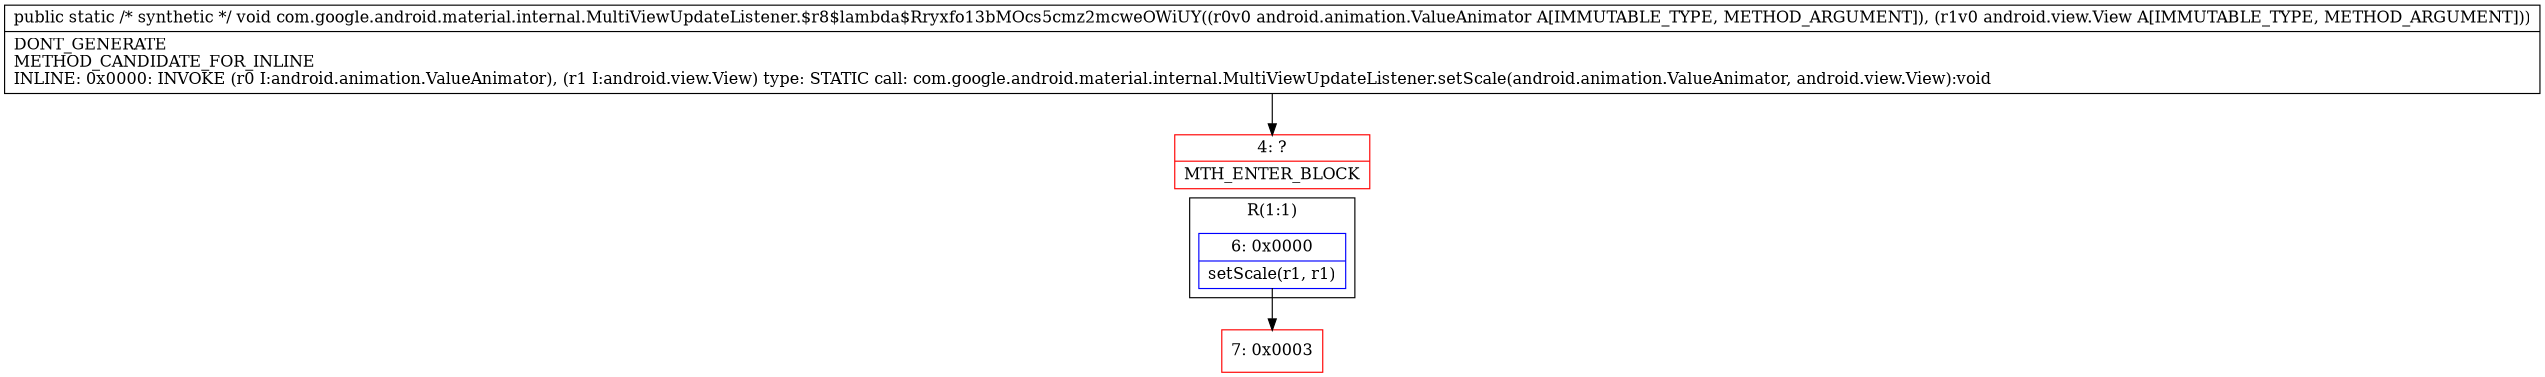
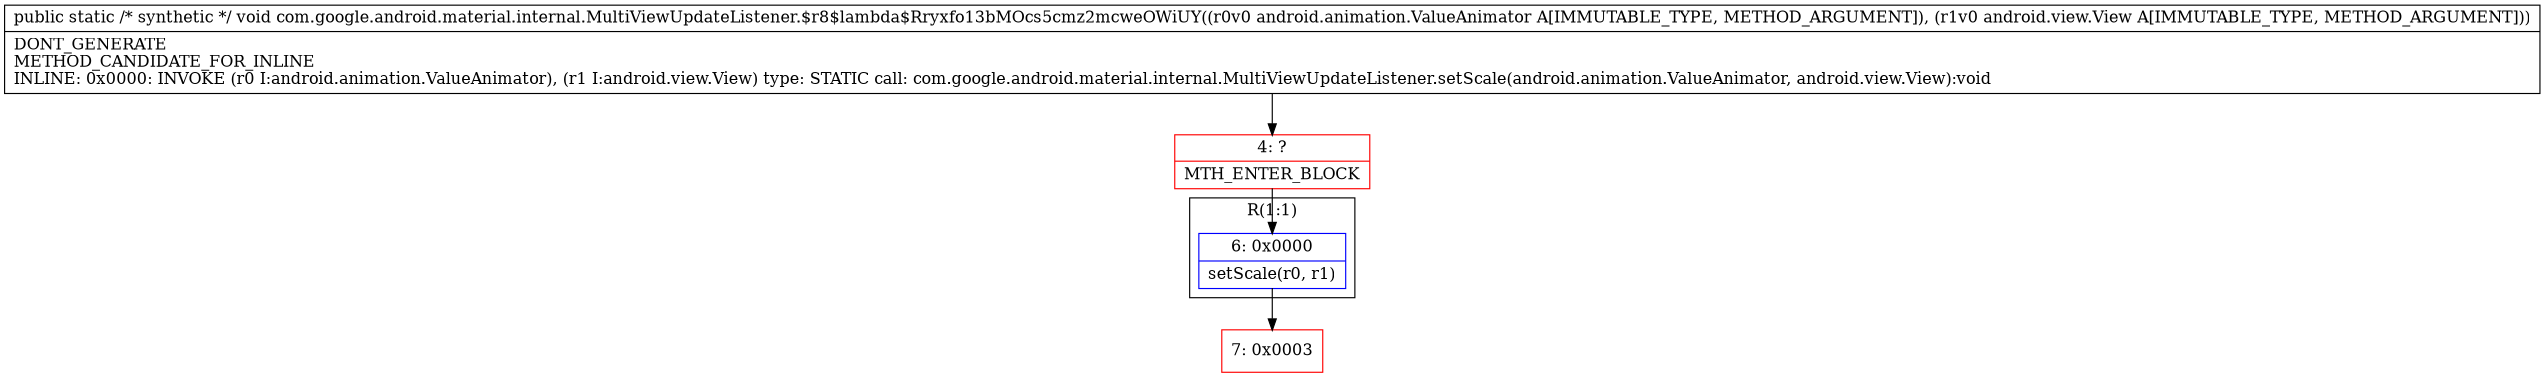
  digraph {
    fontname="DejaVu Serif"
    node [color=red fontname="DejaVu Serif" shape=record]
    edge [fontname="DejaVu Serif"]
-   n1 [color=blue label="{6\:\ 0x0000|setScale(r1, r1)\l}"]
+   n1 [color=blue label="{6\:\ 0x0000|setScale(r0, r1)\l}"]
    n2 [label="{7\:\ 0x0003}"]
    n3 [label="{4\:\ ?|MTH_ENTER_BLOCK\l}"]
    n4 [label="{public static \/* synthetic *\/ void com.google.android.material.internal.MultiViewUpdateListener.$r8$lambda$Rryxfo13bMOcs5cmz2mcweOWiUY((r0v0 android.animation.ValueAnimator A[IMMUTABLE_TYPE, METHOD_ARGUMENT]), (r1v0 android.view.View A[IMMUTABLE_TYPE, METHOD_ARGUMENT]))  | DONT_GENERATE\lMETHOD_CANDIDATE_FOR_INLINE\lINLINE: 0x0000: INVOKE  (r0 I:android.animation.ValueAnimator), (r1 I:android.view.View) type: STATIC call: com.google.android.material.internal.MultiViewUpdateListener.setScale(android.animation.ValueAnimator, android.view.View):void\l}" color=""]
    subgraph cluster_1 {
      label="R(1:1)"
      n1
    }
    n1 -> n2
+   n3 -> n1
    n4 -> n3
  }
